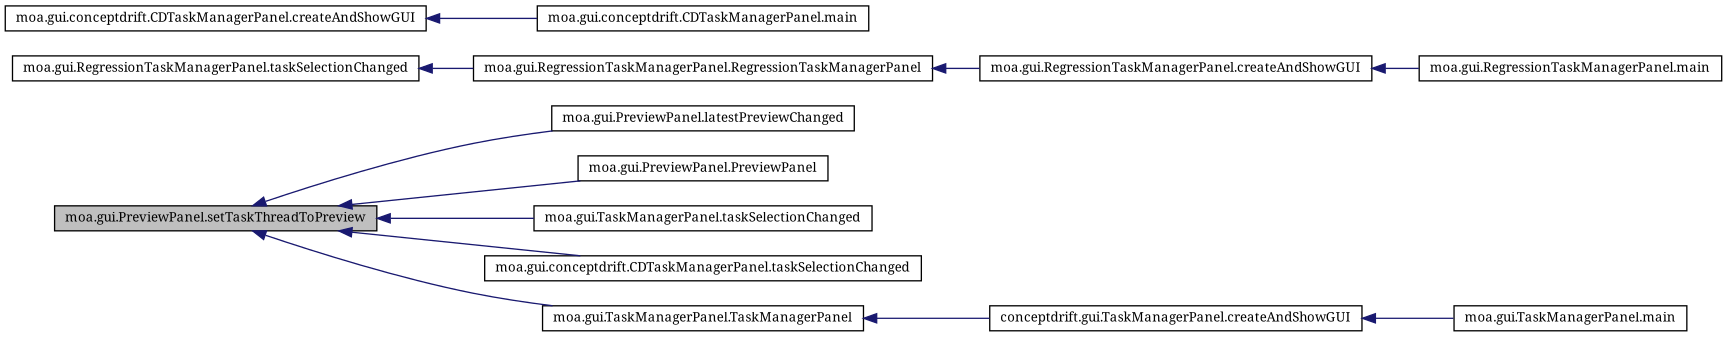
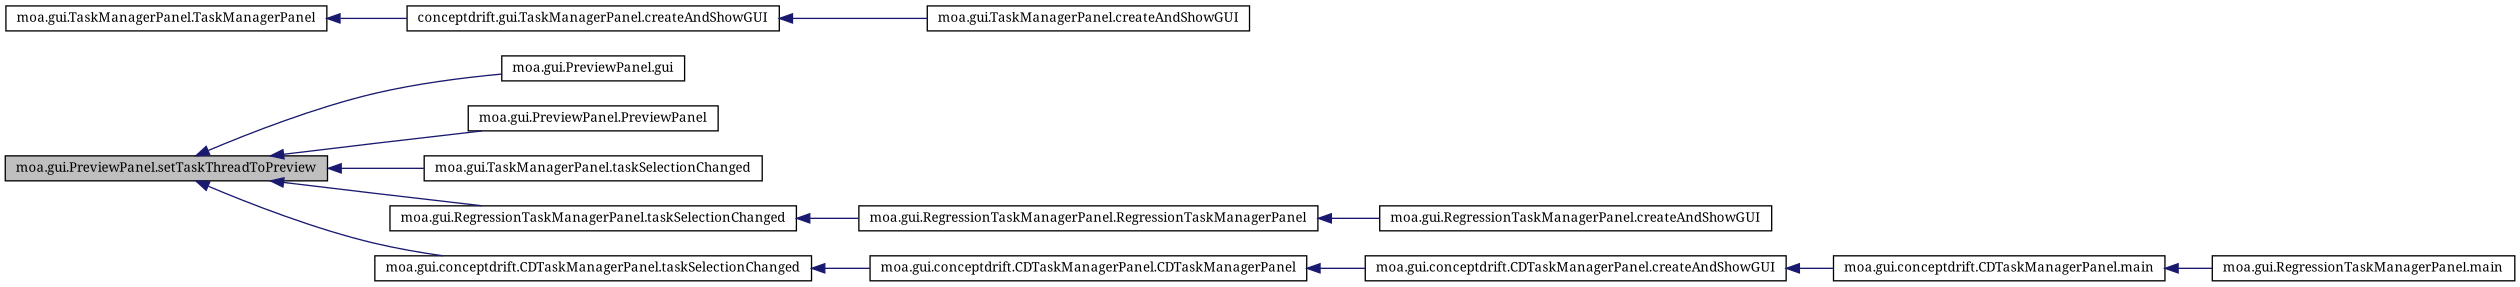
  digraph {
    fontname="Noto Serif"
    rankdir=LR
    node [color=black fillcolor=white fontname="Noto Serif" fontsize=10 shape=record style=filled]
    edge [color=midnightblue dir=back fontname="Noto Serif" fontsize=10 labelfontname=Helvetica labelfontsize=10 style=solid]
    n1 [fillcolor=grey75 fontcolor=black height=0.2 label="moa.gui.PreviewPanel.setTaskThreadToPreview" width=0.4]
-   n2 [height=0.2 label="moa.gui.PreviewPanel.latestPreviewChanged" width=0.4]
+   n2 [height=0.2 label="moa.gui.PreviewPanel.gui" width=0.4]
    n3 [height=0.2 label="moa.gui.PreviewPanel.PreviewPanel" width=0.4]
    n4 [height=0.2 label="moa.gui.TaskManagerPanel.taskSelectionChanged" width=0.4]
    n5 [height=0.2 label="moa.gui.RegressionTaskManagerPanel.taskSelectionChanged" width=0.4]
    n6 [height=0.2 label="moa.gui.conceptdrift.CDTaskManagerPanel.taskSelectionChanged" width=0.4]
    n7 [height=0.2 label="moa.gui.RegressionTaskManagerPanel.RegressionTaskManagerPanel" width=0.4]
+   n8 [height=0.2 label="moa.gui.conceptdrift.CDTaskManagerPanel.CDTaskManagerPanel" width=0.4]
    n9 [height=0.2 label="moa.gui.TaskManagerPanel.TaskManagerPanel" width=0.4]
    n10 [height=0.2 label="conceptdrift.gui.TaskManagerPanel.createAndShowGUI" width=0.4]
-   n11 [height=0.2 label="moa.gui.TaskManagerPanel.main" width=0.4]
+   n11 [height=0.2 label="moa.gui.TaskManagerPanel.createAndShowGUI" width=0.4]
    n12 [height=0.2 label="moa.gui.RegressionTaskManagerPanel.createAndShowGUI" width=0.4]
    n13 [height=0.2 label="moa.gui.RegressionTaskManagerPanel.main" width=0.4]
    n14 [height=0.2 label="moa.gui.conceptdrift.CDTaskManagerPanel.createAndShowGUI" width=0.4]
    n15 [height=0.2 label="moa.gui.conceptdrift.CDTaskManagerPanel.main" width=0.4]
    n1 -> n2
    n1 -> n3
    n1 -> n4
-   n1 -> n9
+   n1 -> n5
    n1 -> n6
    n5 -> n7
+   n6 -> n8
    n7 -> n12
+   n8 -> n14
    n9 -> n10
    n10 -> n11
-   n12 -> n13
+   n15 -> n13
    n14 -> n15
  }
